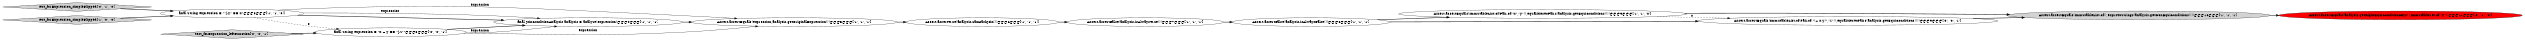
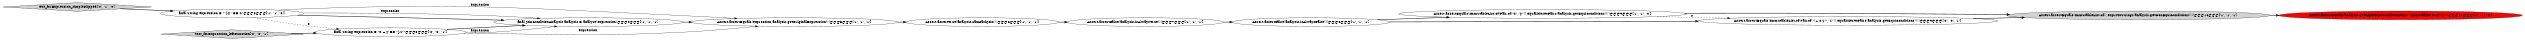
  digraph {
    rankdir=LR
    node [fillcolor=white shape=ellipse style=filled]
    edge [style=bold]
    n1 [label="Assert.assertFalse(analysis.isAlwaysFalse())@@@8@@@['1', '1', '1']"]
    n2 [label="Assert.assertEquals(ImmutableList.of(Pair.of(\"x\",\"y\")),equalitiesToPairs(analysis.getEquiConditions()))@@@9@@@['1', '1', '0']"]
    n3 [label="Assert.assertEquals(ImmutableList.of(Pair.of(\"(+ x y)\",\"z\")),equalitiesToPairs(analysis.getEquiConditions()))@@@9@@@['0', '0', '1']"]
    n4 [label="Assert.assertFalse(analysis.isAlwaysTrue())@@@7@@@['1', '1', '1']"]
    n5 [label="final String expression = \"\"j.y\" == x\"@@@3@@@['1', '1', '0']"]
    n6 [label="Assert.assertEquals(expression,analysis.getOriginalExpression())@@@5@@@['1', '1', '1']"]
    n7 [label="final JoinConditionAnalysis analysis = analyze(expression)@@@4@@@['1', '1', '1']"]
    n8 [label="final String expression = \"x + y == \"j.z\"\"@@@3@@@['0', '0', '1']"]
    n9 [fillcolor=red label="Assert.assertEquals(analysis.getRightEquiConditionKeys(),ImmutableSet.of(\"y\"))@@@11@@@['0', '1', '0']"]
    n10 [label="Assert.assertTrue(analysis.canHashJoin())@@@6@@@['1', '1', '1']"]
    n11 [fillcolor=lightgray label="Assert.assertEquals(ImmutableList.of(),exprsToStrings(analysis.getNonEquiConditions()))@@@10@@@['1', '1', '1']"]
    n12 [fillcolor=lightgray label="test_forExpression_simpleFlipped['0', '1', '0']" shape=diamond]
    n13 [fillcolor=lightgray label="test_forExpression_leftFunction['0', '0', '1']" shape=diamond]
-   n14 [fillcolor=lightgray label="test_forExpression_simpleFlipped['1', '0', '0']" shape=diamond]
    n1 -> n2
    n1 -> n3
    n2 -> n3 [label=0 style=dashed]
    n2 -> n11
    n3 -> n11
    n4 -> n1
    n5 -> n6 [label=expression style=solid]
    n5 -> n7 [label=expression style=solid]
    n5 -> n7
    n5 -> n8 [label=0 style=dashed]
    n6 -> n10
    n7 -> n6
    n8 -> n6 [label=expression style=solid]
    n8 -> n7
    n8 -> n7 [label=expression style=solid]
    n10 -> n4
    n11 -> n9
    n12 -> n5
    n13 -> n8
-   n14 -> n5
  }
